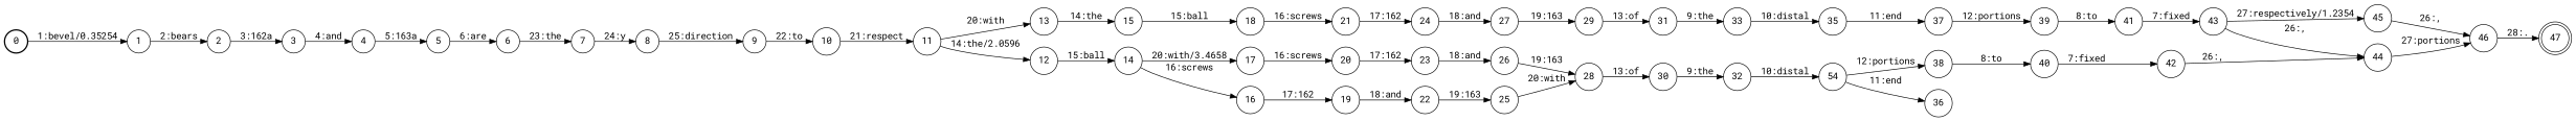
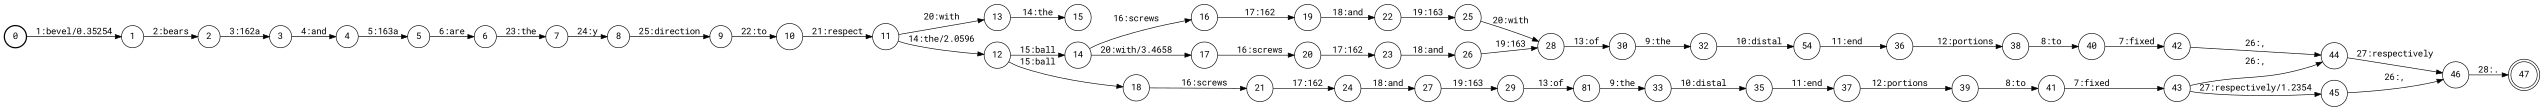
  digraph {
    fontname="Roboto Mono"
    nodesep=0.25
    rankdir=LR
    ranksep=0.4
    node [fontname="Roboto Mono" fontsize=14 shape=circle style=solid]
    edge [fontname="Roboto Mono" fontsize=14]
    n1 [label=0 style=bold]
    n2 [label=1]
    n3 [label=2]
    n4 [label=3]
    n5 [label=4]
    n6 [label=5]
    n7 [label=6]
    n8 [label=7]
    n9 [label=8]
    n10 [label=9]
    n11 [label=10]
    n12 [label=11]
    n13 [label=13]
    n14 [label=12]
    n15 [label=15]
    n16 [label=14]
    n17 [label=18]
    n18 [label=16]
    n19 [label=17]
    n20 [label=19]
    n21 [label=20]
    n22 [label=21]
    n23 [label=22]
    n24 [label=23]
    n25 [label=24]
    n26 [label=25]
    n27 [label=26]
    n28 [label=27]
    n29 [label=28]
    n30 [label=29]
    n31 [label=30]
-   n32 [label=31]
+   n32 [label=81]
    n33 [label=32]
    n34 [label=33]
    n35 [label=54]
    n36 [label=35]
    n37 [label=36]
    n38 [label=37]
    n39 [label=38]
    n40 [label=39]
    n41 [label=40]
    n42 [label=41]
    n43 [label=42]
    n44 [label=43]
    n45 [label=44]
    n46 [label=45]
    n47 [label=46]
    n48 [label=47 shape=doublecircle]
    n1 -> n2 [label="1:bevel/0.35254"]
    n2 -> n3 [label="2:bears"]
    n3 -> n4 [label="3:162a"]
    n4 -> n5 [label="4:and"]
    n5 -> n6 [label="5:163a"]
    n6 -> n7 [label="6:are"]
    n7 -> n8 [label="23:the"]
    n8 -> n9 [label="24:y"]
    n9 -> n10 [label="25:direction"]
    n10 -> n11 [label="22:to"]
    n11 -> n12 [label="21:respect"]
    n12 -> n13 [label="20:with"]
    n12 -> n14 [label="14:the/2.0596"]
    n13 -> n15 [label="14:the"]
    n14 -> n16 [label="15:ball"]
-   n15 -> n17 [label="15:ball"]
+   n14 -> n17 [label="15:ball"]
    n16 -> n18 [label="16:screws"]
    n16 -> n19 [label="20:with/3.4658"]
    n17 -> n22 [label="16:screws"]
    n18 -> n20 [label="17:162"]
    n19 -> n21 [label="16:screws"]
    n20 -> n23 [label="18:and"]
    n21 -> n24 [label="17:162"]
    n22 -> n25 [label="17:162"]
    n23 -> n26 [label="19:163"]
    n24 -> n27 [label="18:and"]
    n25 -> n28 [label="18:and"]
    n26 -> n29 [label="20:with"]
    n27 -> n29 [label="19:163"]
    n28 -> n30 [label="19:163"]
    n29 -> n31 [label="13:of"]
    n30 -> n32 [label="13:of"]
    n31 -> n33 [label="9:the"]
    n32 -> n34 [label="9:the"]
    n33 -> n35 [label="10:distal"]
    n34 -> n36 [label="10:distal"]
    n35 -> n37 [label="11:end"]
    n36 -> n38 [label="11:end"]
-   n35 -> n39 [label="12:portions"]
+   n37 -> n39 [label="12:portions"]
    n38 -> n40 [label="12:portions"]
    n39 -> n41 [label="8:to"]
    n40 -> n42 [label="8:to"]
    n41 -> n43 [label="7:fixed"]
    n42 -> n44 [label="7:fixed"]
    n43 -> n45 [label="26:,"]
    n44 -> n45 [label="26:,"]
    n44 -> n46 [label="27:respectively/1.2354"]
-   n45 -> n47 [label="27:portions"]
+   n45 -> n47 [label="27:respectively"]
    n46 -> n47 [label="26:,"]
    n47 -> n48 [label="28:."]
  }
